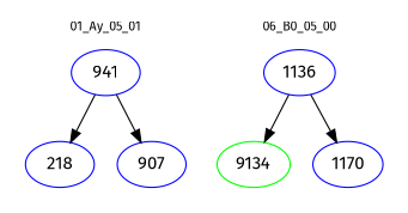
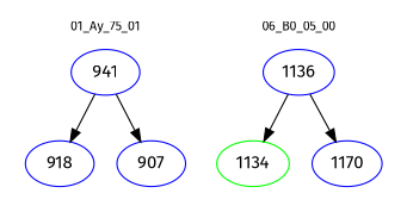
  digraph {
    fontname="Fira Sans"
    node [color=blue fontname="Fira Sans"]
    edge [color=black fontname="Fira Sans"]
    n1 [label=941]
-   n2 [label=218]
+   n2 [label=918]
    n3 [label=907]
    n4 [label=1136]
-   n5 [color=green label=9134]
+   n5 [color=green label=1134]
    n6 [label=1170]
    subgraph cluster_1 {
      color=white
      fontsize=10
-     label="01_Ay_05_01"
+     label="01_Ay_75_01"
      n1
      n2
      n3
    }
    subgraph cluster_2 {
      color=white
      fontsize=10
      label="06_B0_05_00"
      n4
      n5
      n6
    }
    n1 -> n2
    n1 -> n3
    n4 -> n5
    n4 -> n6
  }
